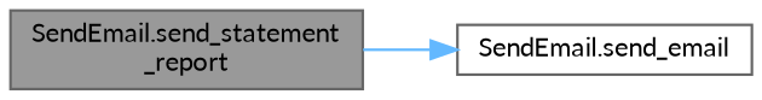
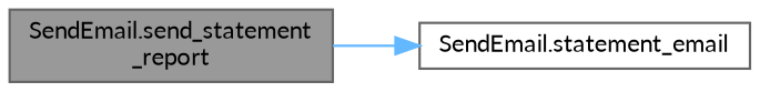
  digraph {
    rankdir=LR
    fontname=Lato
    node [fontname=Lato fontsize=10 shape=box style=filled]
    n1 [color=gray40 fillcolor=grey60 fontcolor=black height=0.2 label="SendEmail.send_statement\l_report" width=0.4]
-   n2 [color=grey40 fillcolor=white height=0.2 label="SendEmail.send_email" width=0.4]
+   n2 [color=grey40 fillcolor=white height=0.2 label="SendEmail.statement_email" width=0.4]
    n1 -> n2 [color=steelblue1 fontname=Lato fontsize=10 labelfontname=Helvetica labelfontsize=10 style=solid]
  }
